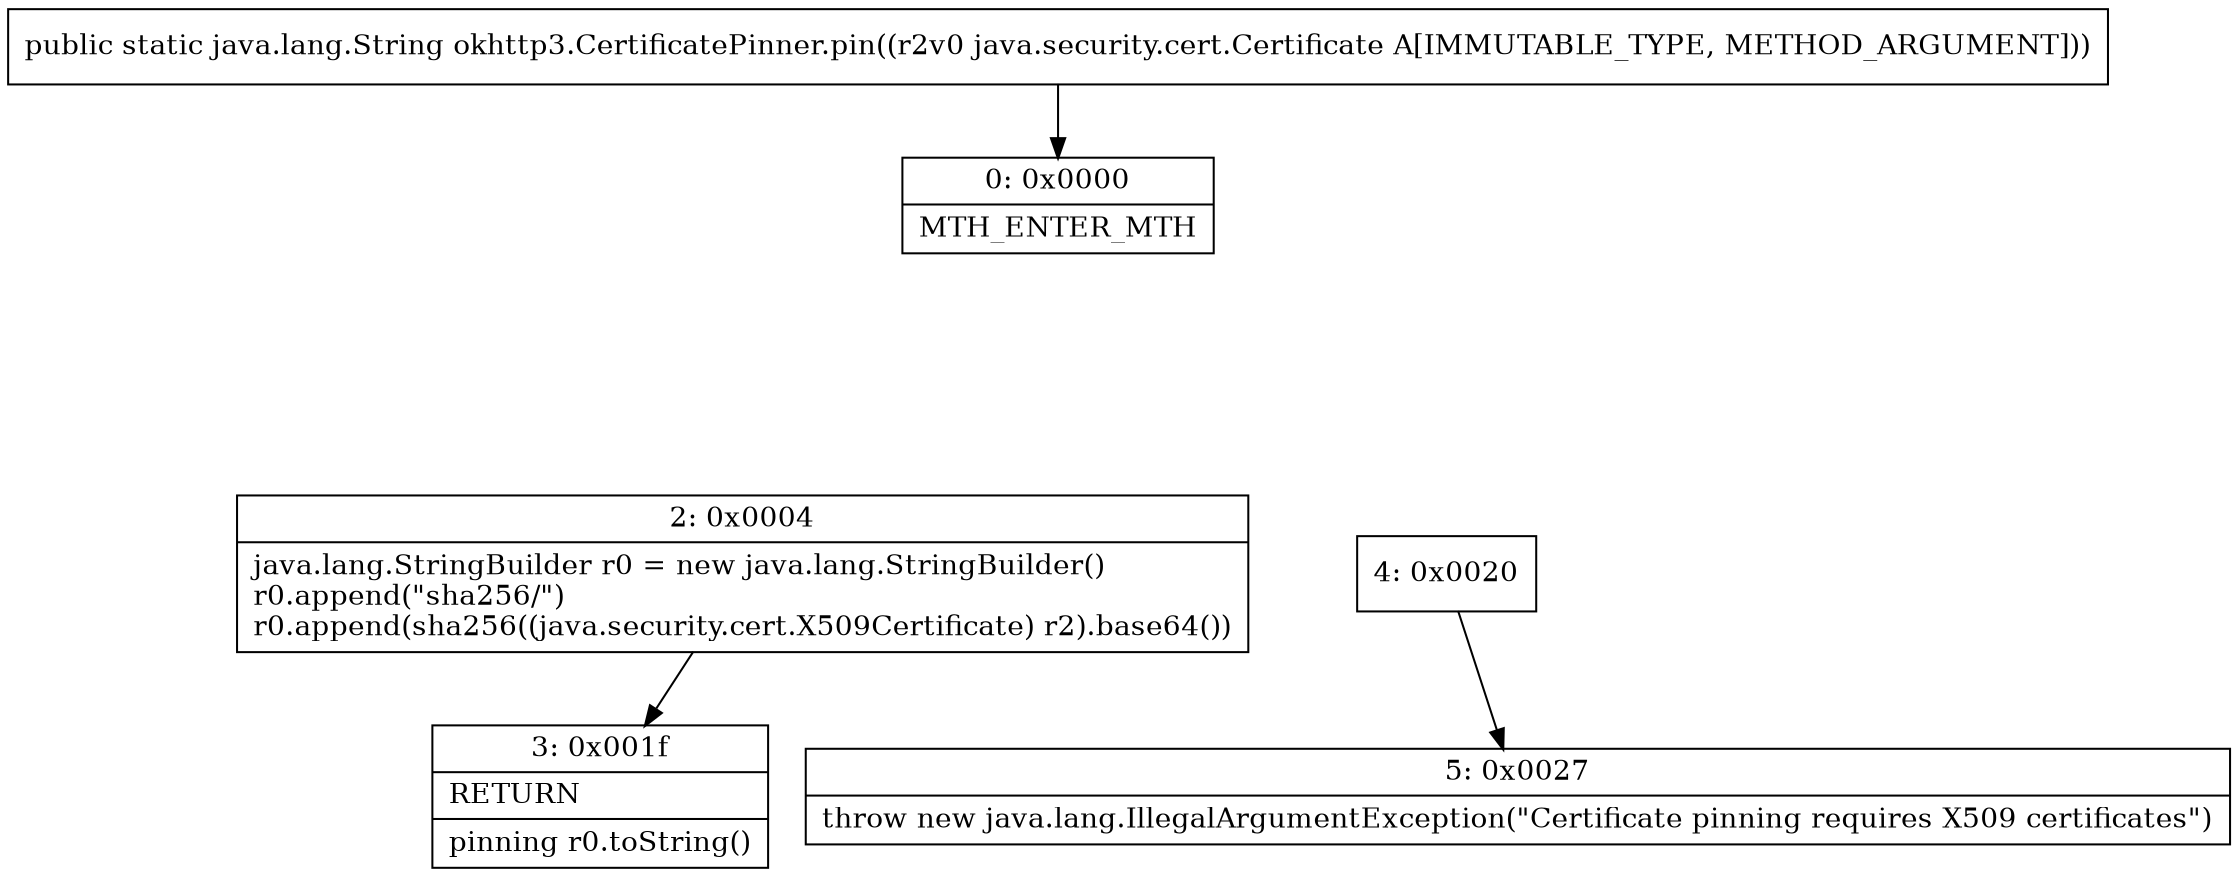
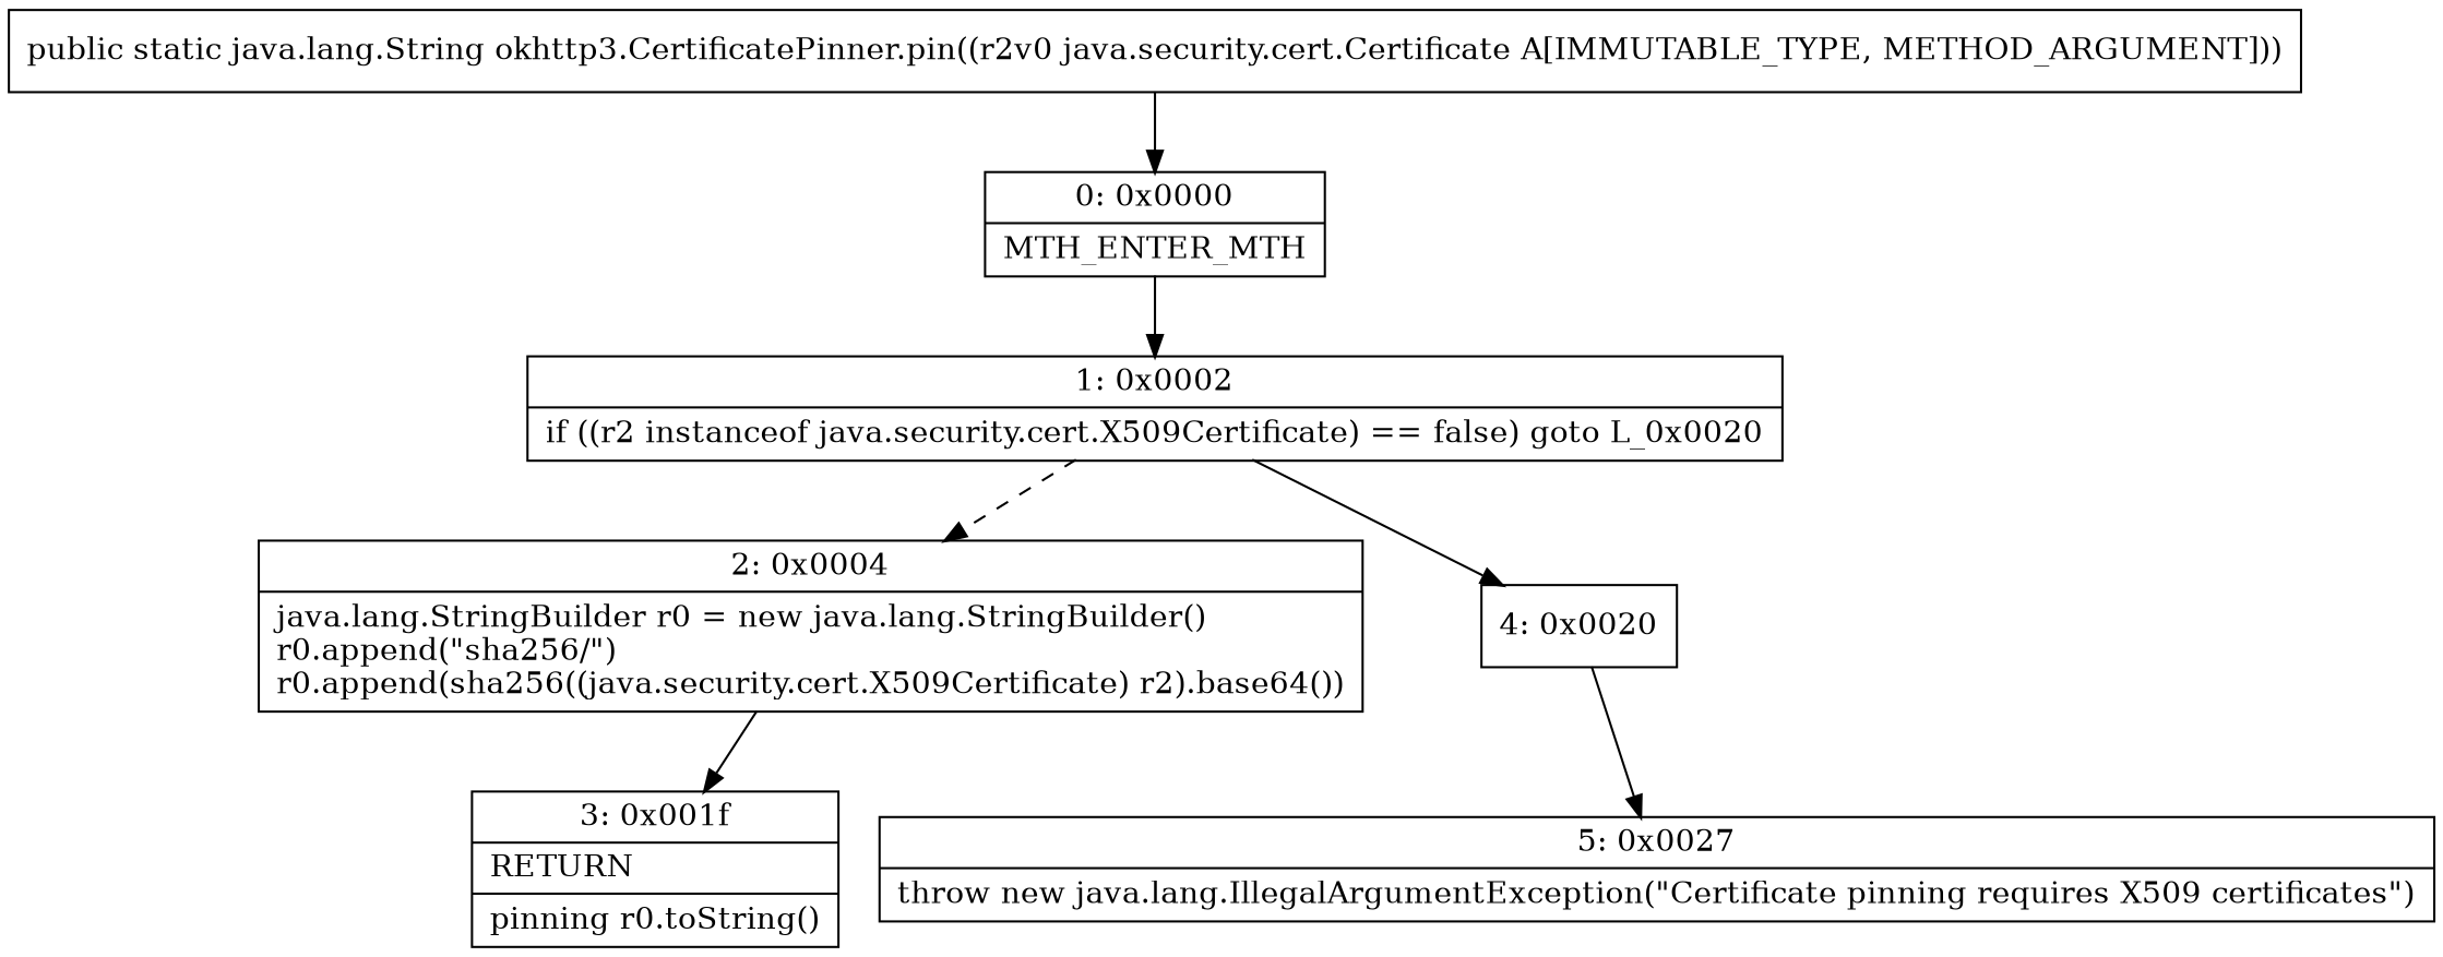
  digraph {
    node [shape=record]
    n1 [label="{0\:\ 0x0000|MTH_ENTER_MTH\l}"]
+   n2 [label="{1\:\ 0x0002|if ((r2 instanceof java.security.cert.X509Certificate) == false) goto L_0x0020\l}"]
    n3 [label="{2\:\ 0x0004|java.lang.StringBuilder r0 = new java.lang.StringBuilder()\lr0.append(\"sha256\/\")\lr0.append(sha256((java.security.cert.X509Certificate) r2).base64())\l}"]
    n4 [label="{4\:\ 0x0020}"]
    n5 [label="{3\:\ 0x001f|RETURN\l|pinning r0.toString()\l}"]
    n6 [label="{5\:\ 0x0027|throw new java.lang.IllegalArgumentException(\"Certificate pinning requires X509 certificates\")\l}"]
    n7 [label="{public static java.lang.String okhttp3.CertificatePinner.pin((r2v0 java.security.cert.Certificate A[IMMUTABLE_TYPE, METHOD_ARGUMENT])) }"]
+   n1 -> n2
+   n2 -> n3 [style=dashed]
+   n2 -> n4
    n3 -> n5
    n4 -> n6
    n7 -> n1
  }
